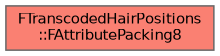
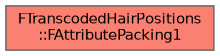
  digraph {
    rankdir=LR
-   n1 [color=grey40 fillcolor=salmon fontname=Helvetica fontsize=10 height=0.2 label="FTranscodedHairPositions\l::FAttributePacking8" shape=box style=filled width=0.4]
+   n1 [color=grey40 fillcolor=salmon fontname=Helvetica fontsize=10 height=0.2 label="FTranscodedHairPositions\l::FAttributePacking1" shape=box style=filled width=0.4]
  }
